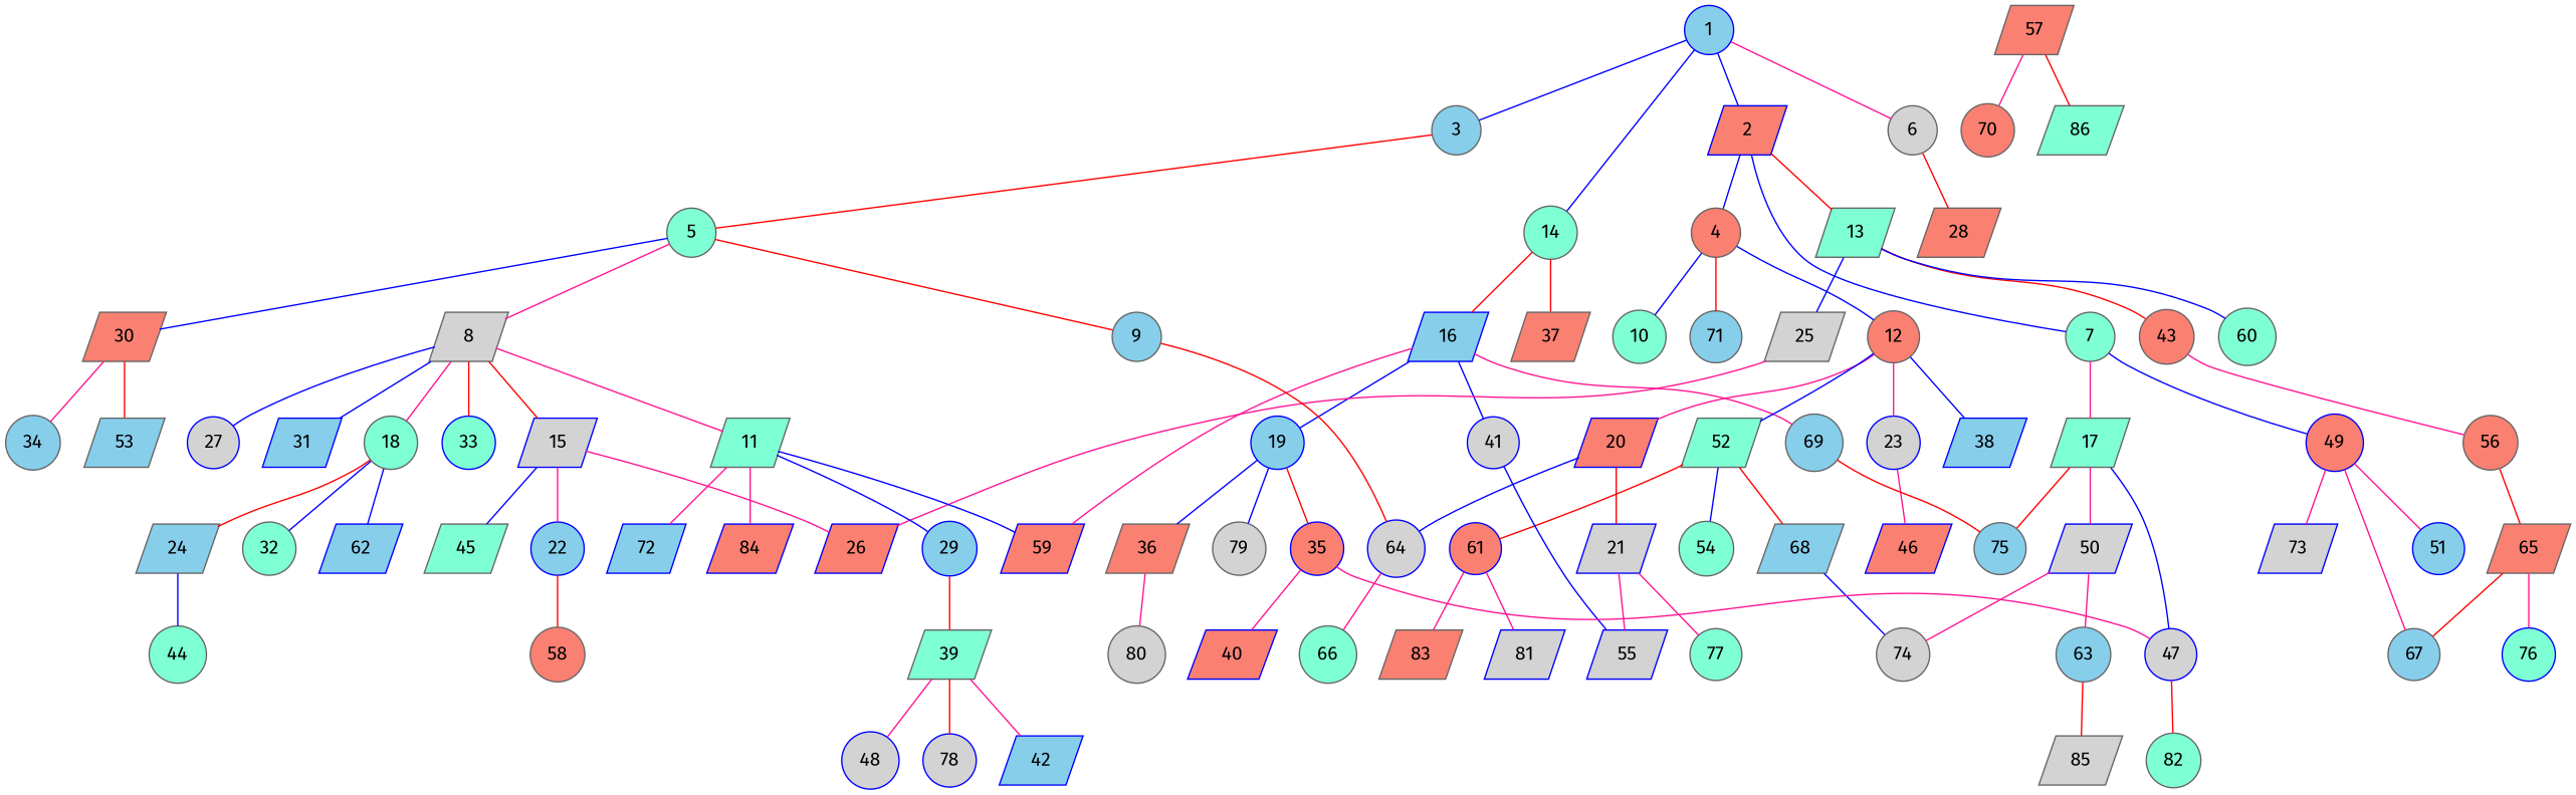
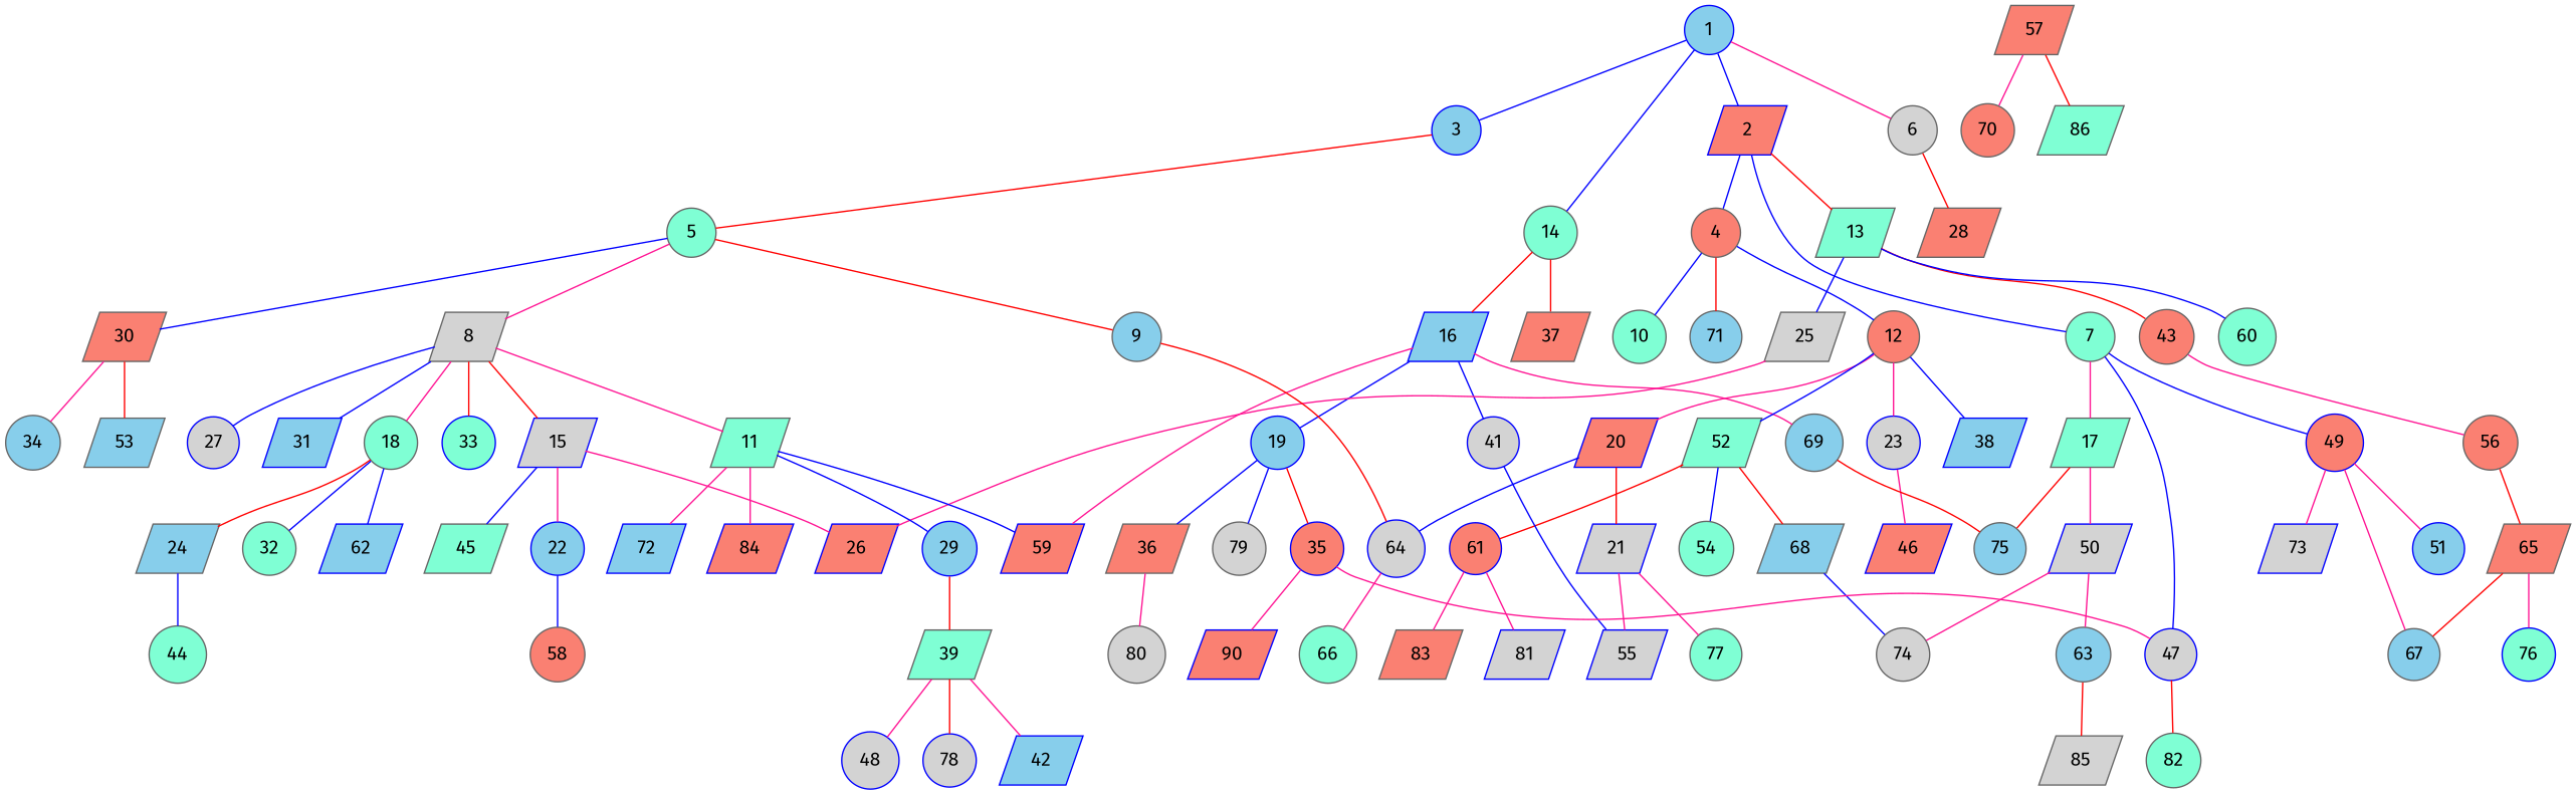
  graph {
    fontname="Fira Sans"
    node [color=gray40 fillcolor=salmon fontname="Fira Sans" shape=circle style=filled]
    edge [color=deeppink fontname="Fira Sans"]
    1 [color=blue fillcolor=skyblue]
    2 [color=blue shape=parallelogram]
-   3 [fillcolor=skyblue]
+   3 [color=blue fillcolor=skyblue]
    6 [fillcolor=lightgrey]
    14 [fillcolor=aquamarine]
    4
    7 [fillcolor=aquamarine]
    13 [fillcolor=aquamarine shape=parallelogram]
    5 [fillcolor=aquamarine]
    28 [shape=parallelogram]
    16 [color=blue fillcolor=skyblue shape=parallelogram]
    37 [shape=parallelogram]
    10 [fillcolor=aquamarine]
    12
    71 [fillcolor=skyblue]
    17 [fillcolor=aquamarine shape=parallelogram]
    49 [color=blue]
    25 [fillcolor=lightgrey shape=parallelogram]
    43
    60 [fillcolor=aquamarine]
    8 [fillcolor=lightgrey shape=parallelogram]
    9 [fillcolor=skyblue]
    30 [shape=parallelogram]
    20 [color=blue shape=parallelogram]
    23 [color=blue fillcolor=lightgrey]
    38 [color=blue fillcolor=skyblue shape=parallelogram]
    52 [fillcolor=aquamarine shape=parallelogram]
    11 [fillcolor=aquamarine shape=parallelogram]
    15 [color=blue fillcolor=lightgrey shape=parallelogram]
    18 [fillcolor=aquamarine]
    27 [color=blue fillcolor=lightgrey]
    31 [color=blue fillcolor=skyblue shape=parallelogram]
    33 [color=blue fillcolor=aquamarine]
    64 [color=blue fillcolor=lightgrey]
    34 [fillcolor=skyblue]
    53 [fillcolor=skyblue shape=parallelogram]
    47 [color=blue fillcolor=lightgrey]
    50 [color=blue fillcolor=lightgrey shape=parallelogram]
    75 [fillcolor=skyblue]
    51 [color=blue fillcolor=skyblue]
    67 [fillcolor=skyblue]
    73 [color=blue fillcolor=lightgrey shape=parallelogram]
    29 [color=blue fillcolor=skyblue]
    72 [color=blue fillcolor=skyblue shape=parallelogram]
    84 [color=blue shape=parallelogram]
    59 [color=blue shape=parallelogram]
    22 [color=blue fillcolor=skyblue]
    26 [color=blue shape=parallelogram]
    45 [fillcolor=aquamarine shape=parallelogram]
    24 [fillcolor=skyblue shape=parallelogram]
    32 [fillcolor=aquamarine]
    62 [color=blue fillcolor=skyblue shape=parallelogram]
    66 [fillcolor=aquamarine]
    39 [fillcolor=aquamarine shape=parallelogram]
    21 [color=blue fillcolor=lightgrey shape=parallelogram]
    46 [color=blue shape=parallelogram]
    54 [fillcolor=aquamarine]
    61 [color=blue]
    68 [fillcolor=skyblue shape=parallelogram]
    56
    19 [color=blue fillcolor=skyblue]
    41 [color=blue fillcolor=lightgrey]
    69 [fillcolor=skyblue]
    58
    35 [color=blue]
    36 [shape=parallelogram]
    79 [fillcolor=lightgrey]
    55 [color=blue fillcolor=lightgrey shape=parallelogram]
    82 [fillcolor=aquamarine]
    63 [fillcolor=skyblue]
    74 [fillcolor=lightgrey]
    44 [fillcolor=aquamarine]
-   40 [color=blue shape=parallelogram]
+   40 [color=blue shape=parallelogram label=90]
    80 [fillcolor=lightgrey]
    77 [fillcolor=aquamarine]
    42 [color=blue fillcolor=skyblue shape=parallelogram]
    48 [color=blue fillcolor=lightgrey]
    78 [color=blue fillcolor=lightgrey]
    65 [shape=parallelogram]
    85 [fillcolor=lightgrey shape=parallelogram]
    57 [shape=parallelogram]
    70
    86 [fillcolor=aquamarine shape=parallelogram]
    81 [color=blue fillcolor=lightgrey shape=parallelogram]
    83 [shape=parallelogram]
    76 [color=blue fillcolor=aquamarine]
    1 -- 2 [color=blue]
    1 -- 3 [color=blue]
    1 -- 6
    1 -- 14 [color=blue]
    2 -- 4 [color=blue]
    2 -- 7 [color=blue]
    2 -- 13 [color=red]
    3 -- 5 [color=red]
    6 -- 28 [color=red]
    14 -- 16 [color=red]
    14 -- 37 [color=red]
    4 -- 10 [color=blue]
    4 -- 12 [color=blue]
    4 -- 71 [color=red]
    7 -- 17
    7 -- 49 [color=blue]
    13 -- 25 [color=blue]
    13 -- 43 [color=red]
    13 -- 60 [color=blue]
    5 -- 8
    5 -- 9 [color=red]
    5 -- 30 [color=blue]
    16 -- 59
    16 -- 19 [color=blue]
    16 -- 41 [color=blue]
    16 -- 69
    12 -- 20
    12 -- 23
    12 -- 38 [color=blue]
    12 -- 52 [color=blue]
-   17 -- 47 [color=blue]
+   7 -- 47 [color=blue]
    17 -- 50
    17 -- 75 [color=red]
    49 -- 51
    49 -- 67
    49 -- 73
    25 -- 26
    43 -- 56
    8 -- 11
    8 -- 15 [color=red]
    8 -- 18
    8 -- 27 [color=blue]
    8 -- 31 [color=blue]
    8 -- 33 [color=red]
    9 -- 64 [color=red]
    30 -- 34
    30 -- 53 [color=red]
    20 -- 64 [color=blue]
    20 -- 21 [color=red]
    23 -- 46
    52 -- 54 [color=blue]
    52 -- 61 [color=red]
    52 -- 68 [color=red]
    11 -- 29 [color=blue]
    11 -- 72
    11 -- 84
    11 -- 59 [color=blue]
    15 -- 22
    15 -- 26
    15 -- 45 [color=blue]
    18 -- 24 [color=red]
    18 -- 32 [color=blue]
    18 -- 62 [color=blue]
    64 -- 66
    47 -- 82 [color=red]
    50 -- 63
    50 -- 74
    29 -- 39 [color=red]
-   22 -- 58 [color=red]
+   22 -- 58 [color=blue]
    24 -- 44 [color=blue]
    39 -- 42
    39 -- 48
    39 -- 78 [color=red]
    21 -- 55
    21 -- 77
    61 -- 81
    61 -- 83
    68 -- 74 [color=blue]
    56 -- 65 [color=red]
    19 -- 35 [color=red]
    19 -- 36 [color=blue]
    19 -- 79 [color=blue]
    41 -- 55 [color=blue]
    69 -- 75 [color=red]
    35 -- 47
    35 -- 40
    36 -- 80
    63 -- 85 [color=red]
    65 -- 67 [color=red]
    65 -- 76
    57 -- 70
    57 -- 86 [color=red]
  }
